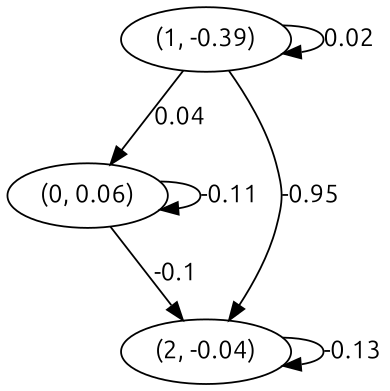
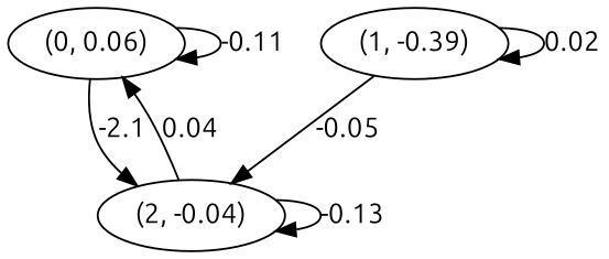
  digraph {
    fontname=Ubuntu
    node [fontname=Ubuntu]
    edge [fontname=Ubuntu]
    n1 [label="(0, 0.06)"]
    n2 [label="(2, -0.04)"]
    n3 [label="(1, -0.39)"]
    n1 -> n1 [label=-0.11]
-   n1 -> n2 [label=-0.1]
-   n3 -> n1 [label=0.04]
+   n1 -> n2 [label=-2.1]
+   n2 -> n1 [label=0.04]
    n2 -> n2 [label=-0.13]
-   n3 -> n2 [label=-0.95]
+   n3 -> n2 [label=-0.05]
    n3 -> n3 [label=0.02]
  }
